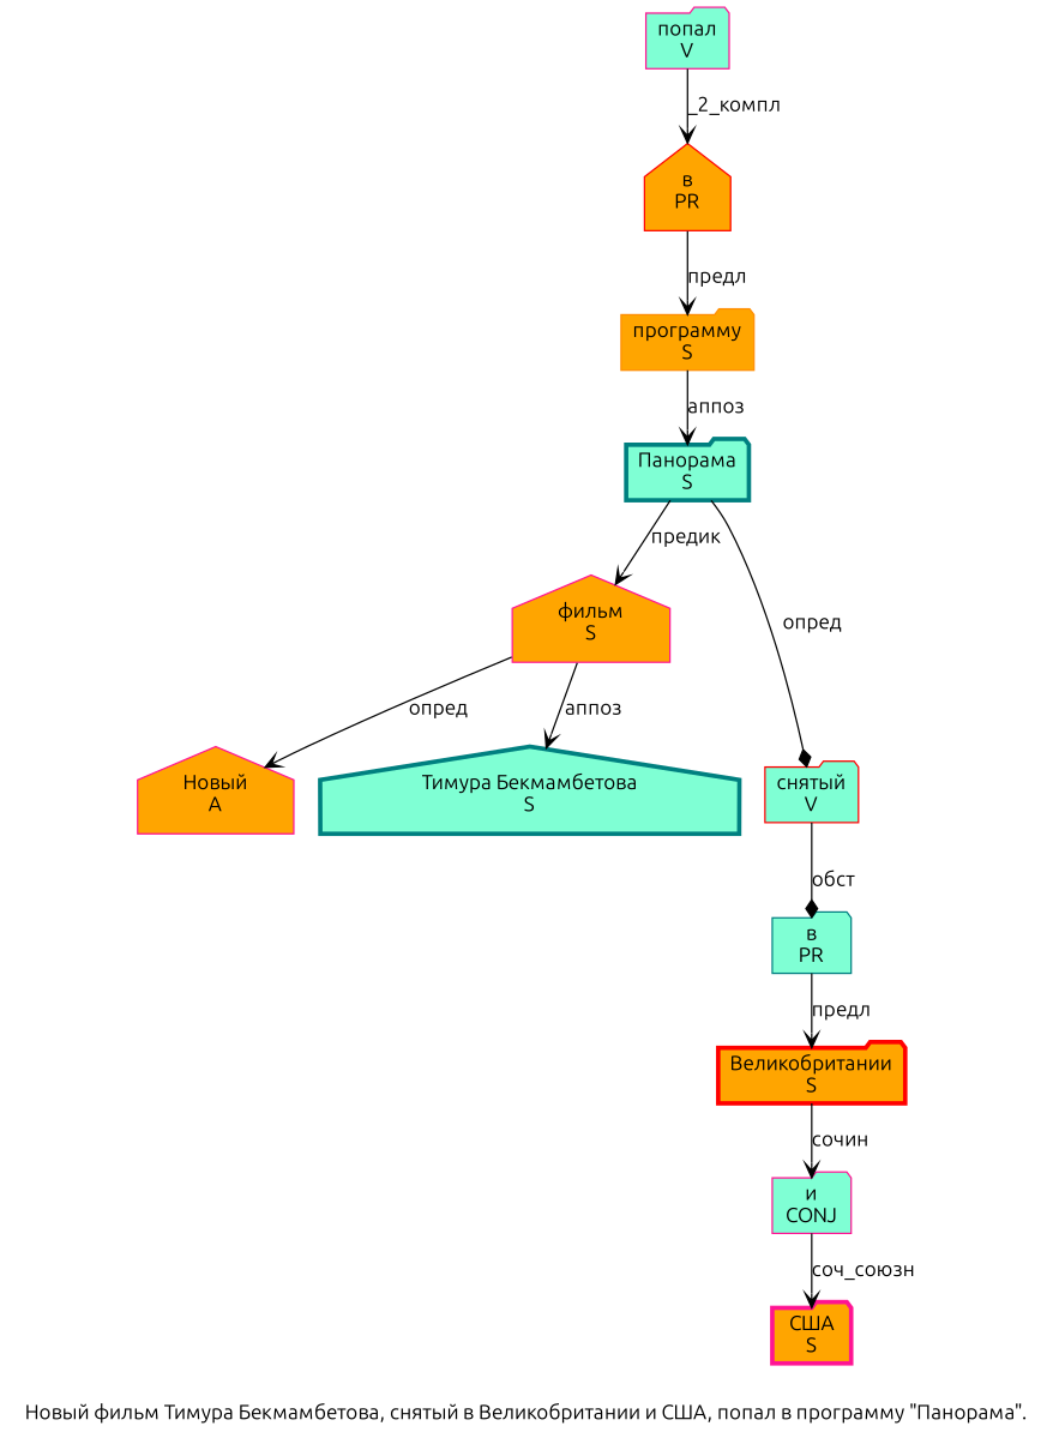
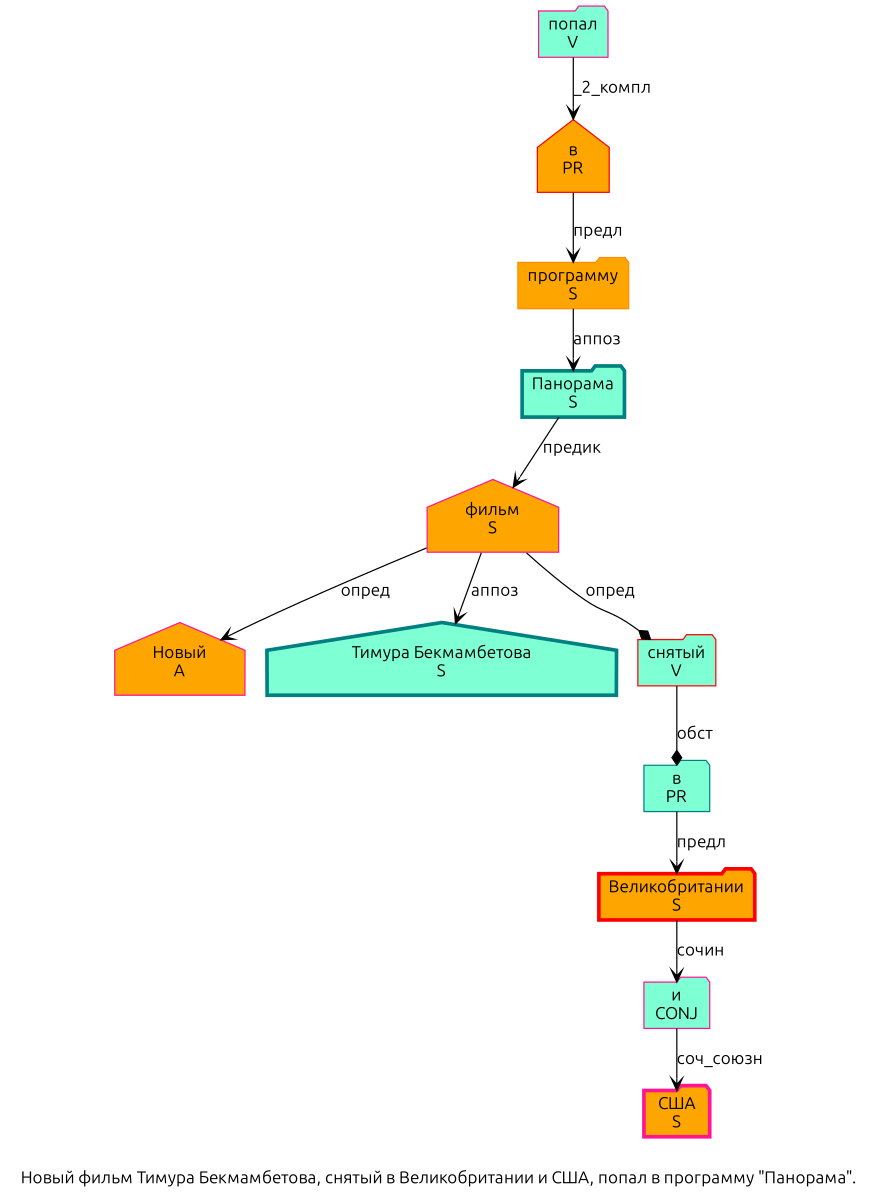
  digraph {
    fontname=Ubuntu
    label="Новый фильм Тимура Бекмамбетова, снятый в Великобритании и США, попал в программу \"Панорама\"."
    node [color=deeppink fillcolor=orange fontname=Ubuntu penwidth=1 shape=folder style=filled]
    edge [arrowhead=vee fontname=Ubuntu]
    n1 [label="Новый\nA" shape=house]
    n2 [label="фильм\nS" shape=house]
    n3 [color=teal fillcolor=aquamarine label="Тимура Бекмамбетова\nS" penwidth=3 shape=house]
    n4 [color=red fillcolor=aquamarine label="снятый\nV"]
    n5 [color=teal fillcolor=aquamarine label="в\nPR"]
    n6 [color=red label="Великобритании\nS" penwidth=3]
    n7 [fillcolor=aquamarine label="и\nCONJ"]
    n8 [label="США\nS" penwidth=3]
    n9 [fillcolor=aquamarine label="попал\nV"]
    n10 [color=red label="в\nPR" shape=house]
    n11 [color=darkorange label="программу\nS"]
    n12 [color=teal fillcolor=aquamarine label="Панорама\nS" penwidth=3]
    n2 -> n1 [label="опред"]
    n2 -> n3 [label="аппоз"]
-   n12 -> n4 [arrowhead=diamond label="опред"]
+   n2 -> n4 [arrowhead=diamond label="опред"]
    n4 -> n5 [arrowhead=diamond label="обст"]
    n5 -> n6 [label="предл"]
    n6 -> n7 [label="сочин"]
    n7 -> n8 [label="соч_союзн"]
    n9 -> n10 [label="_2_компл"]
    n10 -> n11 [label="предл"]
    n11 -> n12 [label="аппоз"]
    n12 -> n2 [label="предик"]
  }
